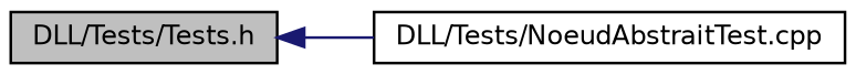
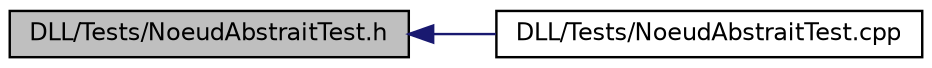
  digraph {
    rankdir=LR
    node [color=black fontname=Helvetica fontsize=10 shape=record style=filled]
-   n1 [fillcolor=grey75 fontcolor=black height=0.2 label="DLL/Tests/Tests.h" width=0.4]
+   n1 [fillcolor=grey75 fontcolor=black height=0.2 label="DLL/Tests/NoeudAbstraitTest.h" width=0.4]
    n2 [fillcolor=white height=0.2 label="DLL/Tests/NoeudAbstraitTest.cpp" width=0.4]
    n1 -> n2 [color=midnightblue dir=back fontname=Helvetica fontsize=10 labelfontname=Helvetica labelfontsize=10 style=solid]
  }
